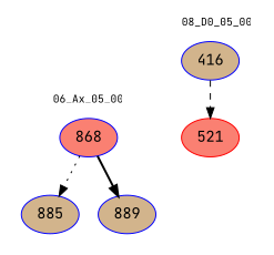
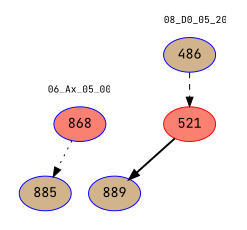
  digraph {
    fontname="JetBrains Mono"
    node [color=blue fillcolor=tan fontname="JetBrains Mono" style=filled]
    edge [color=black fontname="JetBrains Mono"]
    n1 [label=885]
    n2 [fillcolor=salmon label=868]
    n3 [label=889]
-   n4 [label=416]
+   n4 [label=486]
    n5 [color=red fillcolor=salmon label=521]
    subgraph cluster_1 {
      color=white
      fontsize=10
      label="06_Ax_05_00"
      n1
      n2
      n3
    }
    subgraph cluster_2 {
      color=white
      fontsize=10
-     label="08_D0_05_00"
+     label="08_D0_05_20"
      n4
      n5
    }
    n2 -> n1 [style=dotted]
-   n2 -> n3 [style=bold]
+   n5 -> n3 [style=bold]
    n4 -> n5 [style=dashed]
  }
